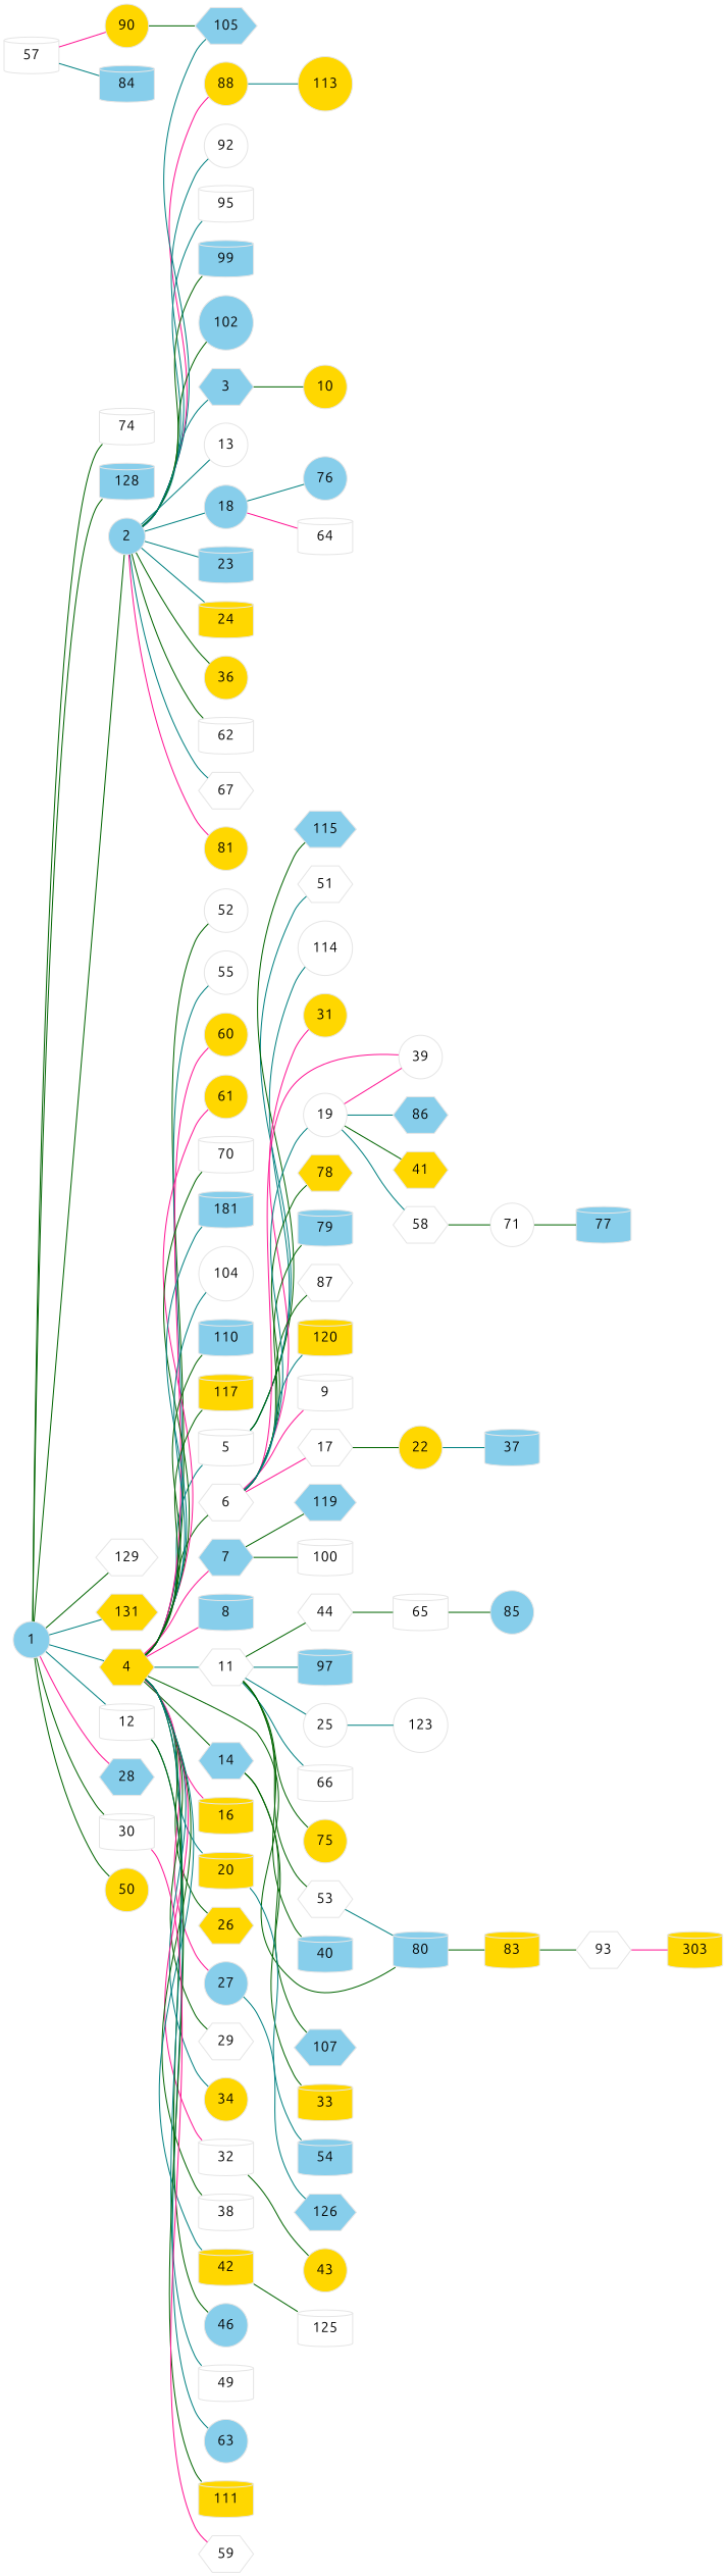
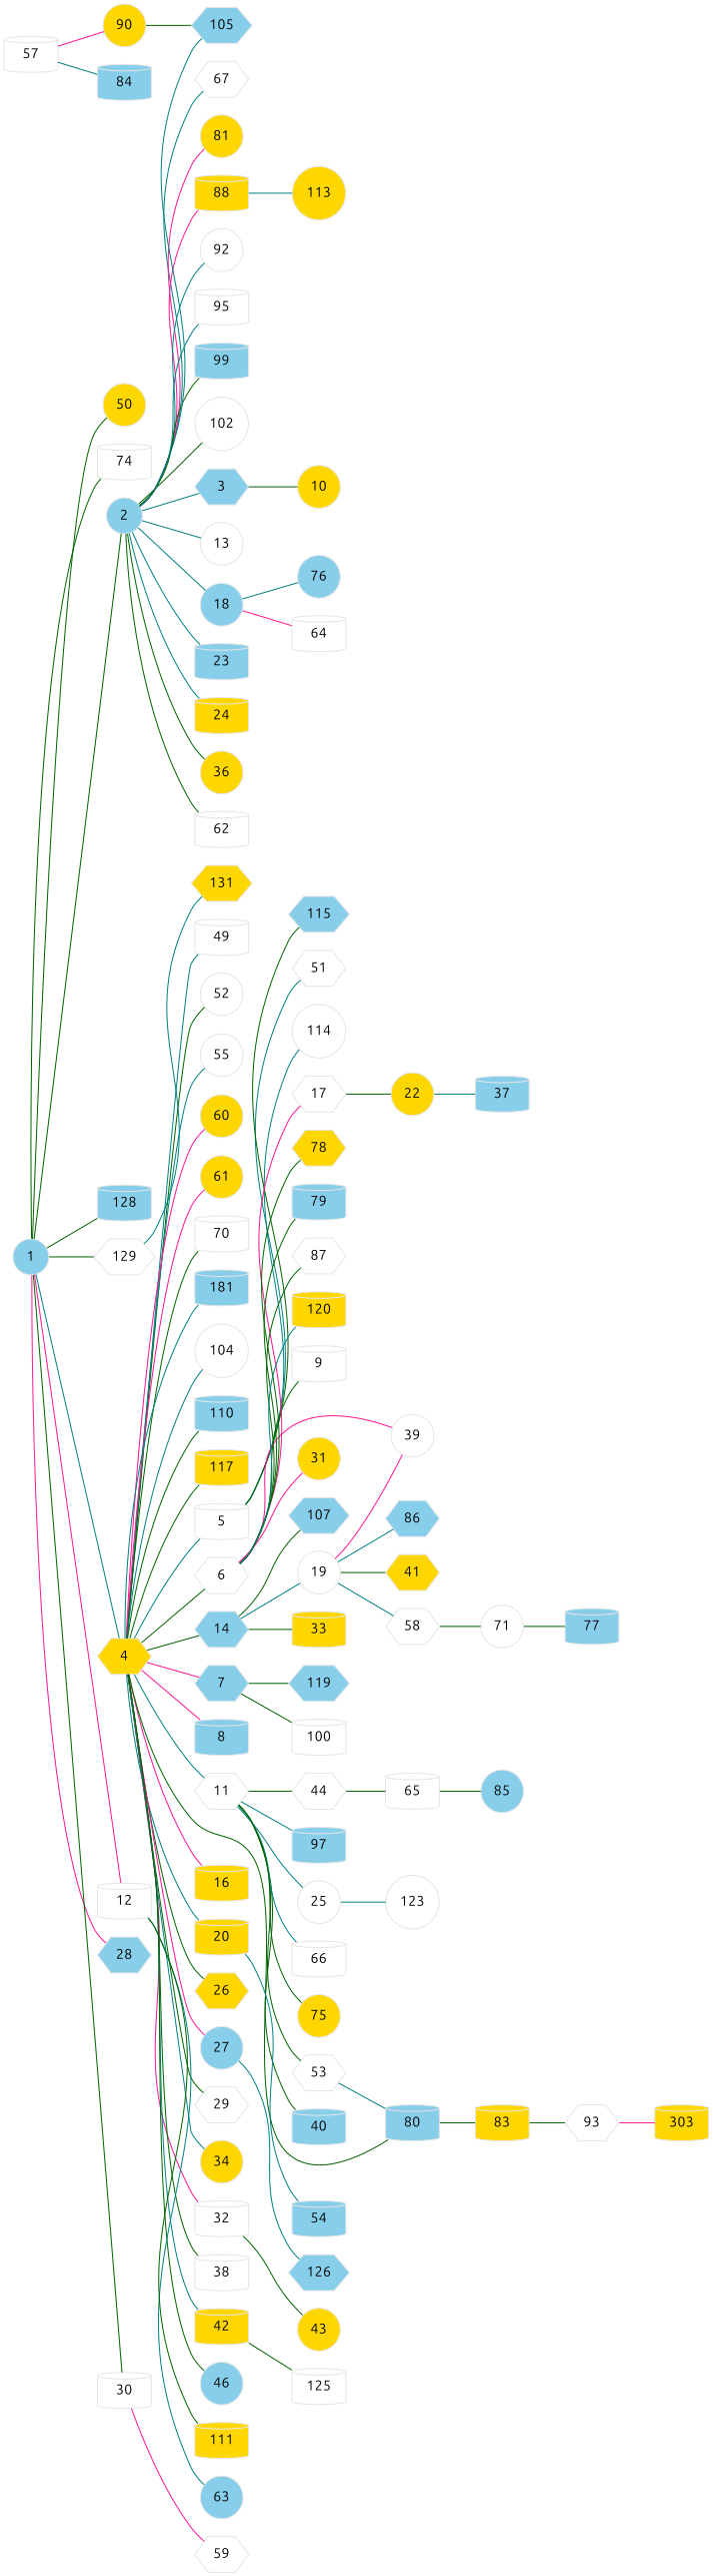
  graph {
    fontname=Ubuntu
    rankdir=LR
    node [color=gray90 fillcolor=white fontname=Ubuntu shape=cylinder style=filled]
    edge [color=darkgreen fontname=Ubuntu]
    1 [fillcolor=skyblue shape=circle super="+127"]
    2 [fillcolor=skyblue shape=circle super="+48"]
    4 [fillcolor=gold shape=hexagon super="+108"]
    12 [super="+118"]
    28 [fillcolor=skyblue shape=hexagon]
    30
    50 [fillcolor=gold shape=circle]
    74
    128 [fillcolor=skyblue]
    129 [shape=hexagon]
    131 [fillcolor=gold shape=hexagon]
    3 [fillcolor=skyblue shape=hexagon super="+91"]
    13 [shape=circle super="+32"]
    18 [fillcolor=skyblue shape=circle super="+94"]
    23 [fillcolor=skyblue]
    24 [fillcolor=gold]
    36 [fillcolor=gold shape=circle]
    62
    67 [shape=hexagon]
    81 [fillcolor=gold shape=circle]
-   88 [fillcolor=gold shape=circle]
+   88 [fillcolor=gold]
    92 [shape=circle]
    95
    99 [fillcolor=skyblue]
-   102 [fillcolor=skyblue shape=circle]
+   102 [shape=circle]
    105 [fillcolor=skyblue shape=hexagon]
    5 [super="+109"]
    6 [shape=hexagon super="+89"]
    7 [fillcolor=skyblue shape=hexagon super="+106"]
    8 [fillcolor=skyblue]
    11 [shape=hexagon super="+15"]
    14 [fillcolor=skyblue shape=hexagon super="+21"]
    16 [fillcolor=gold super="+124"]
    20 [fillcolor=gold]
    26 [fillcolor=gold shape=hexagon]
    27 [fillcolor=skyblue shape=circle super="+45"]
    29 [shape=hexagon]
    34 [fillcolor=gold shape=circle]
    n39 [label=32]
    38
    42 [fillcolor=gold]
    46 [fillcolor=skyblue shape=circle]
    49
    52 [shape=circle]
    55 [shape=circle]
    60 [fillcolor=gold shape=circle]
    61 [fillcolor=gold shape=circle]
    70
    80 [fillcolor=skyblue]
    n50 [fillcolor=skyblue label=181]
    104 [shape=circle]
    110 [fillcolor=skyblue super="+112"]
    117 [fillcolor=gold]
    63 [fillcolor=skyblue shape=circle]
    111 [fillcolor=gold]
    59 [shape=hexagon]
    10 [fillcolor=gold shape=circle]
    64
    76 [fillcolor=skyblue shape=circle]
    84 [fillcolor=skyblue]
    57
    90 [fillcolor=gold shape=circle]
    113 [fillcolor=gold shape=circle super="+122"]
    51 [shape=hexagon super="+72"]
    114 [shape=circle]
    115 [fillcolor=skyblue shape=hexagon]
    9 [super="+56"]
    17 [shape=hexagon]
    31 [fillcolor=gold shape=circle super="+132"]
    39 [shape=circle]
    78 [fillcolor=gold shape=hexagon]
    79 [fillcolor=skyblue]
    87 [shape=hexagon]
    120 [fillcolor=gold]
    100
    119 [fillcolor=skyblue shape=hexagon]
    25 [shape=circle super="+82"]
    40 [fillcolor=skyblue]
    44 [shape=hexagon]
    53 [shape=hexagon super="+73"]
    66
    75 [fillcolor=gold shape=circle]
    97 [fillcolor=skyblue super="+121"]
    19 [shape=circle super="+96"]
    33 [fillcolor=gold]
    107 [fillcolor=skyblue shape=hexagon super="+116"]
    54 [fillcolor=skyblue]
    126 [fillcolor=skyblue shape=hexagon]
    43 [fillcolor=gold shape=circle super="+47"]
    125
    83 [fillcolor=gold super="+130"]
    22 [fillcolor=gold shape=circle super="+69"]
    123 [shape=circle]
    65 [super="+68"]
    41 [fillcolor=gold shape=hexagon super="+133"]
    58 [shape=hexagon]
    86 [fillcolor=skyblue shape=hexagon]
    37 [fillcolor=skyblue]
    71 [shape=circle super="+98"]
    85 [fillcolor=skyblue shape=circle]
    77 [fillcolor=skyblue]
    93 [shape=hexagon]
    n103 [fillcolor=gold label=303]
    1 -- 2
    1 -- 4 [color=teal]
-   1 -- 12 [color=teal]
+   1 -- 12 [color=deeppink]
    1 -- 28 [color=deeppink]
    1 -- 30
    1 -- 50
    1 -- 74
    1 -- 128
    1 -- 129
-   1 -- 131 [color=teal]
+   129 -- 131 [color=teal]
    2 -- 3 [color=teal]
    2 -- 13 [color=teal]
    2 -- 18 [color=teal]
    2 -- 23 [color=teal]
    2 -- 24 [color=teal]
    2 -- 36
    2 -- 62
    2 -- 67 [color=teal]
    2 -- 81 [color=deeppink]
    2 -- 88 [color=deeppink]
    2 -- 92 [color=teal]
    2 -- 95 [color=teal]
    2 -- 99
    2 -- 102
    2 -- 105 [color=teal]
    4 -- 5 [color=teal]
    4 -- 6
    4 -- 7 [color=deeppink]
    4 -- 8 [color=deeppink]
    4 -- 11 [color=teal]
    4 -- 14
    4 -- 16 [color=deeppink]
    4 -- 20 [color=teal]
    4 -- 26
    4 -- 27 [color=deeppink]
    4 -- 29
    4 -- 34 [color=teal]
    4 -- n39 [color=deeppink]
    4 -- 38
    4 -- 42 [color=teal]
    4 -- 46
    4 -- 49 [color=teal]
    4 -- 52
    4 -- 55 [color=teal]
    4 -- 60 [color=deeppink]
    4 -- 61 [color=deeppink]
    4 -- 70
    4 -- 80
    4 -- n50 [color=teal]
    4 -- 104 [color=teal]
    4 -- 110
    4 -- 117
    12 -- 63 [color=teal]
    12 -- 111
    30 -- 59 [color=deeppink]
    3 -- 10
    18 -- 64 [color=deeppink]
    18 -- 76 [color=teal]
    88 -- 113 [color=teal]
    5 -- 51 [color=teal]
    5 -- 114 [color=teal]
    5 -- 115
-   6 -- 9 [color=deeppink]
+   6 -- 9
    6 -- 17 [color=deeppink]
    6 -- 31 [color=deeppink]
    6 -- 39 [color=deeppink]
    6 -- 78
    6 -- 79
    6 -- 87
    6 -- 120 [color=teal]
    7 -- 100
    7 -- 119
    11 -- 25 [color=teal]
    11 -- 40
    11 -- 44
    11 -- 53
    11 -- 66 [color=teal]
    11 -- 75
    11 -- 97 [color=teal]
-   6 -- 19 [color=teal]
+   14 -- 19 [color=teal]
    14 -- 33
    14 -- 107
    20 -- 54 [color=teal]
    27 -- 126 [color=teal]
    n39 -- 43
    42 -- 125
    80 -- 83
    57 -- 84 [color=teal]
    57 -- 90 [color=deeppink]
    90 -- 105
    17 -- 22
    25 -- 123 [color=teal]
    44 -- 65
    53 -- 80 [color=teal]
    19 -- 39 [color=deeppink]
    19 -- 41
    19 -- 58 [color=teal]
    19 -- 86 [color=teal]
    83 -- 93
    22 -- 37 [color=teal]
    65 -- 85
    58 -- 71
    71 -- 77
    93 -- n103 [color=deeppink]
  }
